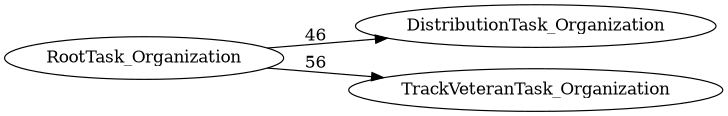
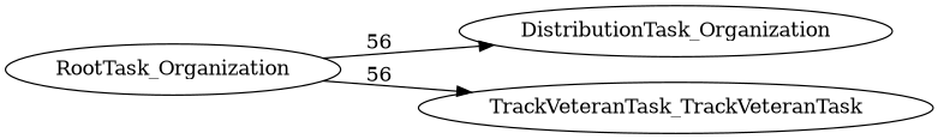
  digraph {
    rankdir=LR
    RootTask_Organization
    DistributionTask_Organization
-   TrackVeteranTask_Organization
-   RootTask_Organization -> DistributionTask_Organization [label=46]
+   TrackVeteranTask_Organization [label=TrackVeteranTask_TrackVeteranTask]
+   RootTask_Organization -> DistributionTask_Organization [label=56]
    RootTask_Organization -> TrackVeteranTask_Organization [label=56]
  }
